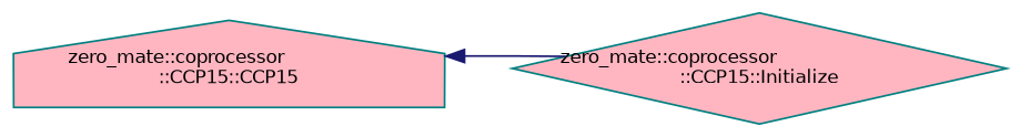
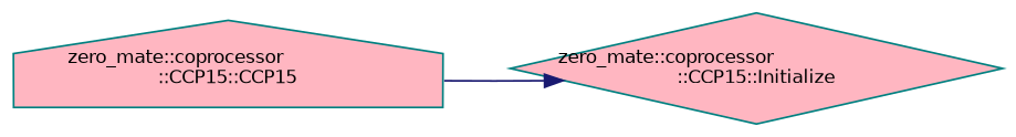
  digraph {
    rankdir=LR
    node [color=teal fillcolor=lightpink fontname=Helvetica fontsize=10 style=filled]
    n1 [fontcolor=black height=0.2 label="zero_mate::coprocessor\l::CCP15::CCP15" shape=house width=0.4]
    n2 [height=0.2 label="zero_mate::coprocessor\l::CCP15::Initialize" shape=diamond width=0.4]
-   n2 -> n1 [color=midnightblue fontname=Helvetica fontsize=10 labelfontname=Helvetica labelfontsize=10 style=solid]
+   n1 -> n2 [color=midnightblue fontname=Helvetica fontsize=10 labelfontname=Helvetica labelfontsize=10 style=solid]
  }
